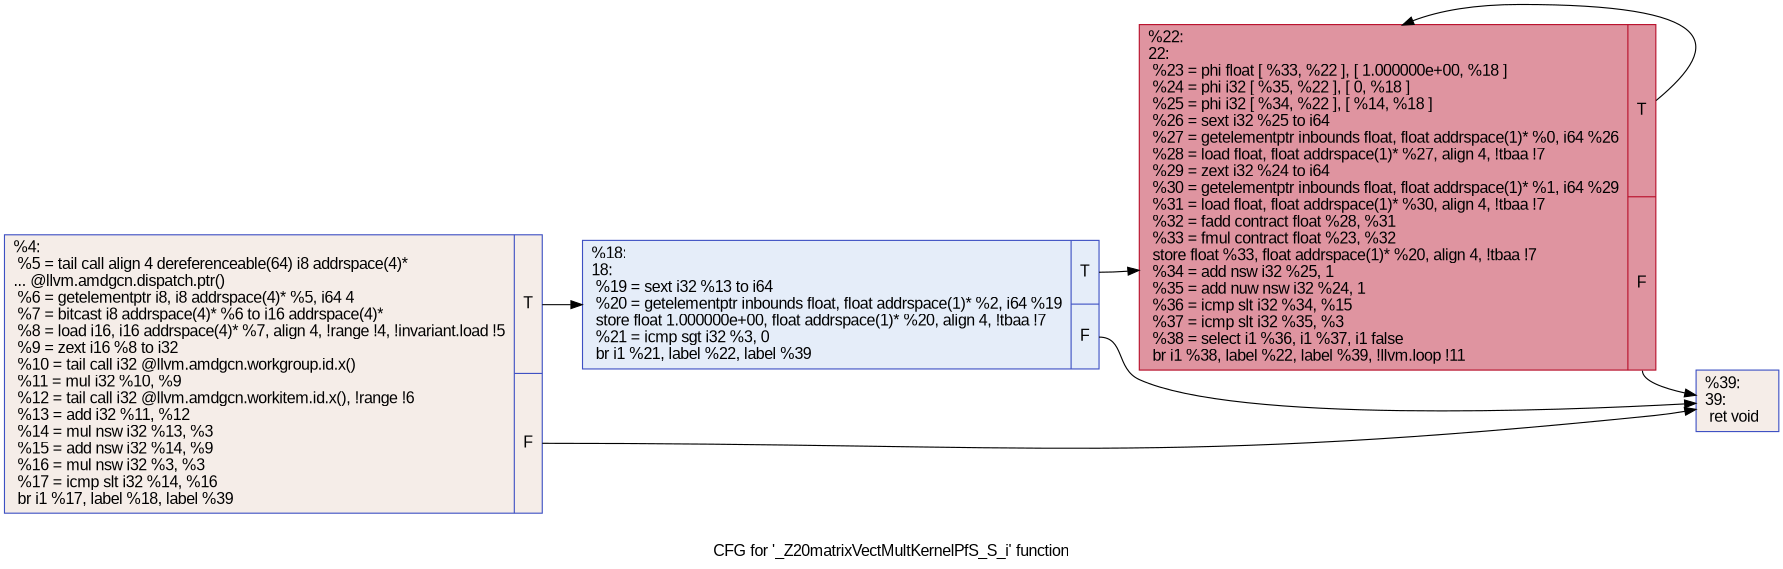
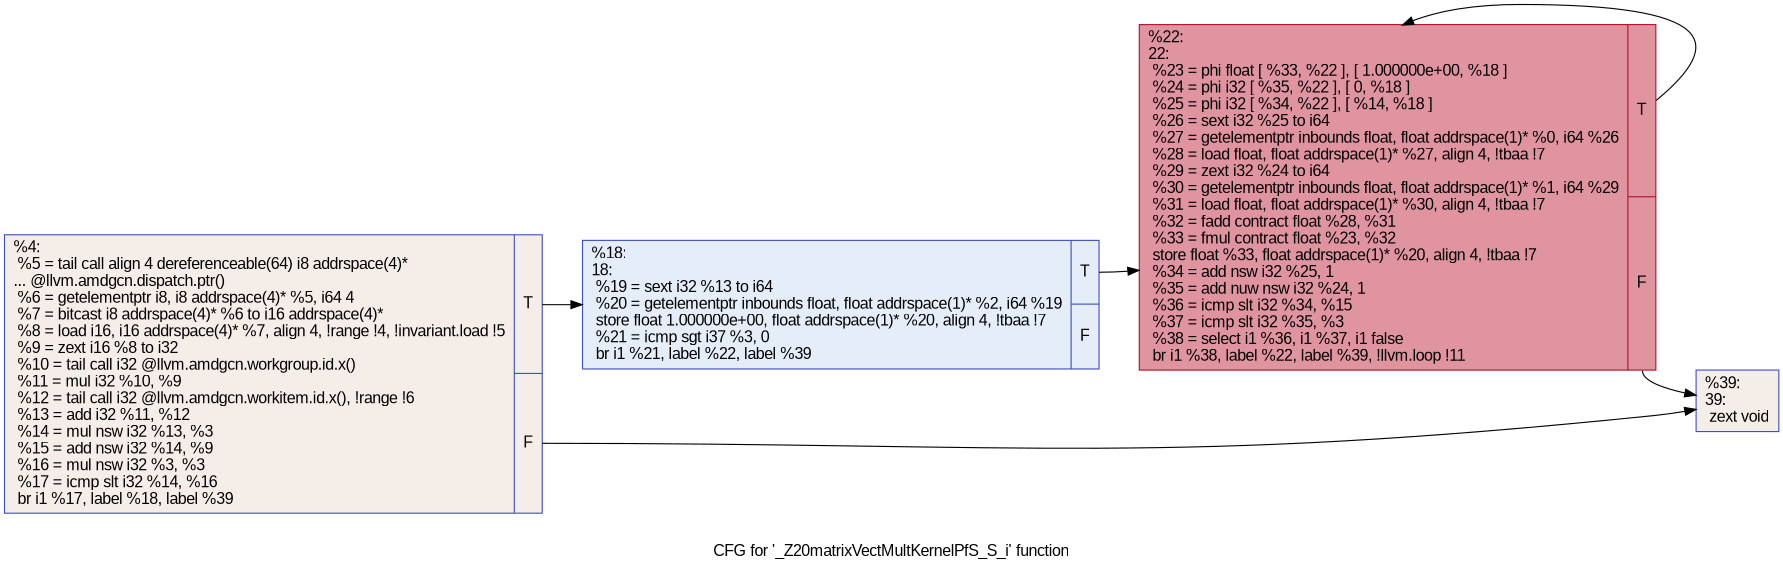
  digraph {
    fontname="Liberation Sans"
    label="CFG for '_Z20matrixVectMultKernelPfS_S_i' function"
    rankdir=LR
    node [color="#3d50c3ff" fillcolor="#e8d6cc70" fontname="Liberation Sans" shape=record style=filled]
    edge [fontname="Liberation Sans" tailport=s0]
    n1 [label="{%4:\l  %5 = tail call align 4 dereferenceable(64) i8 addrspace(4)*\l... @llvm.amdgcn.dispatch.ptr()\l  %6 = getelementptr i8, i8 addrspace(4)* %5, i64 4\l  %7 = bitcast i8 addrspace(4)* %6 to i16 addrspace(4)*\l  %8 = load i16, i16 addrspace(4)* %7, align 4, !range !4, !invariant.load !5\l  %9 = zext i16 %8 to i32\l  %10 = tail call i32 @llvm.amdgcn.workgroup.id.x()\l  %11 = mul i32 %10, %9\l  %12 = tail call i32 @llvm.amdgcn.workitem.id.x(), !range !6\l  %13 = add i32 %11, %12\l  %14 = mul nsw i32 %13, %3\l  %15 = add nsw i32 %14, %9\l  %16 = mul nsw i32 %3, %3\l  %17 = icmp slt i32 %14, %16\l  br i1 %17, label %18, label %39\l|{<s0>T|<s1>F}}"]
-   n2 [fillcolor="#c5d6f270" label="{%18:\l18:                                               \l  %19 = sext i32 %13 to i64\l  %20 = getelementptr inbounds float, float addrspace(1)* %2, i64 %19\l  store float 1.000000e+00, float addrspace(1)* %20, align 4, !tbaa !7\l  %21 = icmp sgt i32 %3, 0\l  br i1 %21, label %22, label %39\l|{<s0>T|<s1>F}}"]
-   n3 [label="{%39:\l39:                                               \l  ret void\l}"]
+   n2 [fillcolor="#c5d6f270" label="{%18:\l18:                                               \l  %19 = sext i32 %13 to i64\l  %20 = getelementptr inbounds float, float addrspace(1)* %2, i64 %19\l  store float 1.000000e+00, float addrspace(1)* %20, align 4, !tbaa !7\l  %21 = icmp sgt i37 %3, 0\l  br i1 %21, label %22, label %39\l|{<s0>T|<s1>F}}"]
+   n3 [label="{%39:\l39:                                               \l  zext void\l}"]
    n4 [color="#b70d28ff" fillcolor="#b70d2870" label="{%22:\l22:                                               \l  %23 = phi float [ %33, %22 ], [ 1.000000e+00, %18 ]\l  %24 = phi i32 [ %35, %22 ], [ 0, %18 ]\l  %25 = phi i32 [ %34, %22 ], [ %14, %18 ]\l  %26 = sext i32 %25 to i64\l  %27 = getelementptr inbounds float, float addrspace(1)* %0, i64 %26\l  %28 = load float, float addrspace(1)* %27, align 4, !tbaa !7\l  %29 = zext i32 %24 to i64\l  %30 = getelementptr inbounds float, float addrspace(1)* %1, i64 %29\l  %31 = load float, float addrspace(1)* %30, align 4, !tbaa !7\l  %32 = fadd contract float %28, %31\l  %33 = fmul contract float %23, %32\l  store float %33, float addrspace(1)* %20, align 4, !tbaa !7\l  %34 = add nsw i32 %25, 1\l  %35 = add nuw nsw i32 %24, 1\l  %36 = icmp slt i32 %34, %15\l  %37 = icmp slt i32 %35, %3\l  %38 = select i1 %36, i1 %37, i1 false\l  br i1 %38, label %22, label %39, !llvm.loop !11\l|{<s0>T|<s1>F}}"]
    n1 -> n2
    n1 -> n3 [tailport=s1]
-   n2 -> n3 [tailport=s1]
    n2 -> n4
    n4 -> n3 [tailport=s1]
    n4 -> n4
  }
